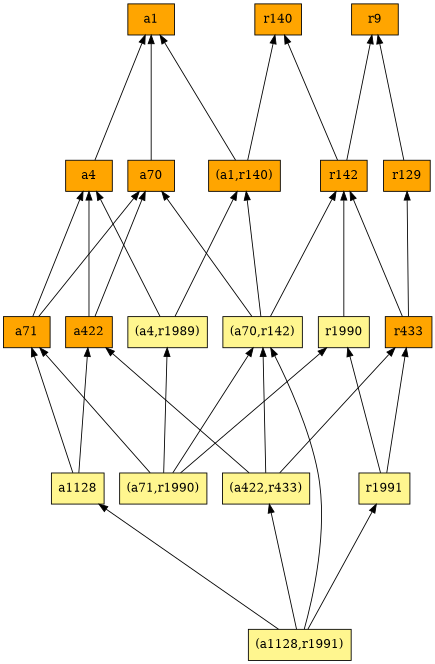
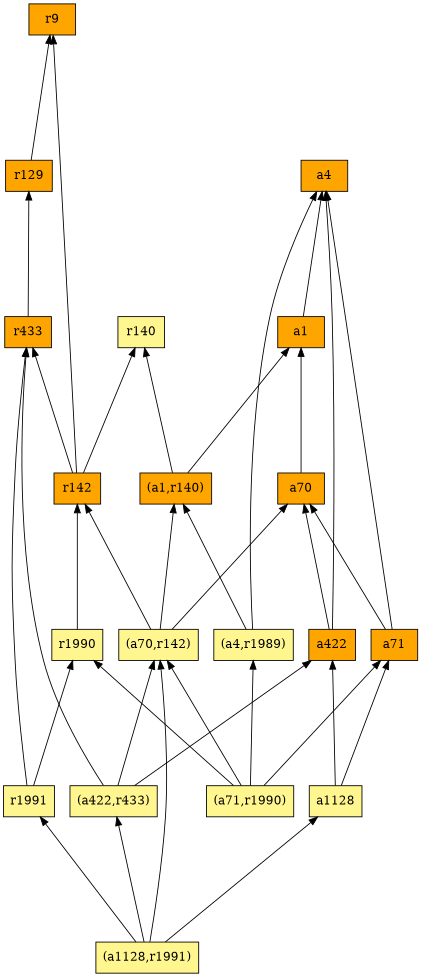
  digraph {
    rankdir=BT
    ranksep=2.0
    node [fillcolor=orange shape=record style=filled]
    n1 [label="{r142}"]
    n2 [label="{r9}"]
-   n3 [label="{r140}"]
+   n3 [fillcolor=khaki1 label="{r140}"]
    n4 [label="{r129}"]
    n5 [label="{r433}"]
    n6 [label="{a71}"]
    n7 [label="{a4}"]
    n8 [label="{a70}"]
    n9 [label="{a1}"]
    n10 [label="{(a1,r140)}"]
    n11 [fillcolor=khaki1 label="{r1991}"]
    n12 [fillcolor=khaki1 label="{r1990}"]
    n13 [fillcolor=khaki1 label="{(a1128,r1991)}"]
    n14 [fillcolor=khaki1 label="{a1128}"]
    n15 [fillcolor=khaki1 label="{(a422,r433)}"]
    n16 [fillcolor=khaki1 label="{(a70,r142)}"]
    n17 [fillcolor=khaki1 label="{(a71,r1990)}"]
    n18 [fillcolor=khaki1 label="{(a4,r1989)}"]
    n19 [label="{a422}"]
    n1 -> n2
    n1 -> n3
    n4 -> n2
-   n5 -> n1
+   n1 -> n5
    n5 -> n4
    n6 -> n7
    n6 -> n8
-   n7 -> n9
+   n9 -> n7
    n8 -> n9
    n10 -> n3
    n10 -> n9
    n11 -> n5
    n11 -> n12
    n12 -> n1
    n13 -> n11
    n13 -> n14
    n13 -> n15
    n13 -> n16
    n14 -> n6
    n14 -> n19
    n15 -> n5
    n15 -> n16
    n15 -> n19
    n16 -> n1
    n16 -> n8
    n16 -> n10
    n17 -> n6
    n17 -> n12
    n17 -> n16
    n17 -> n18
    n18 -> n7
    n18 -> n10
    n19 -> n7
    n19 -> n8
  }
